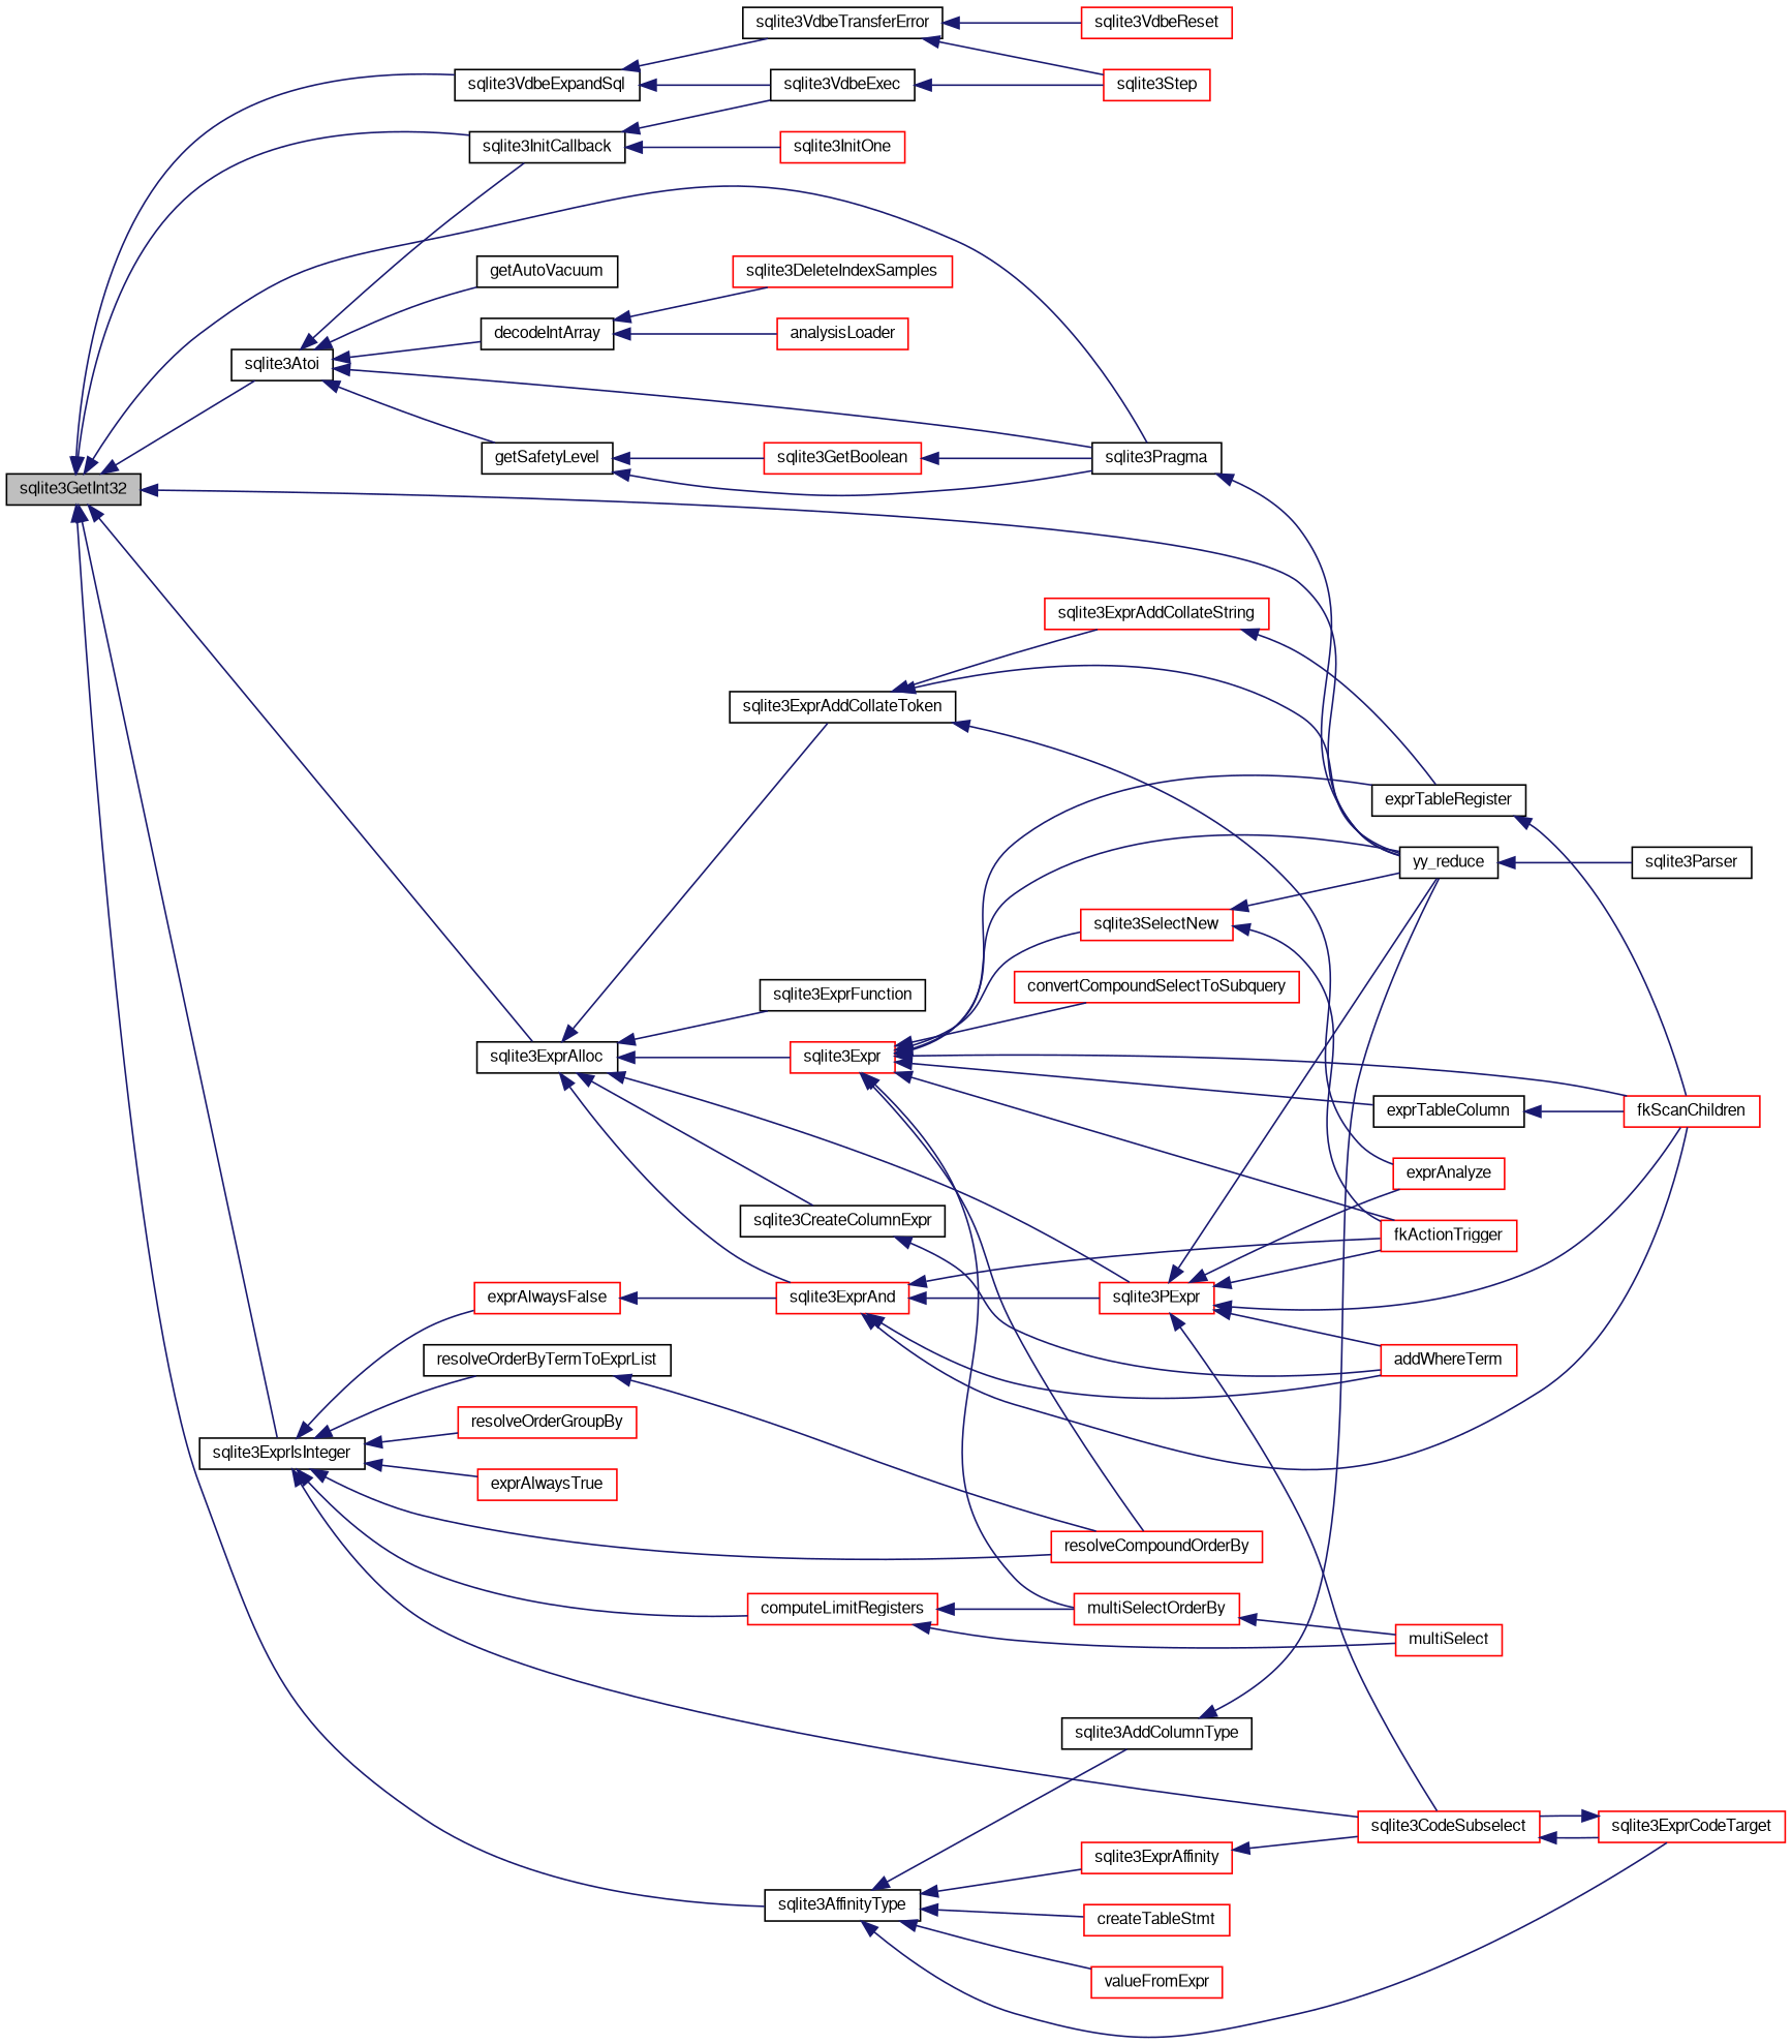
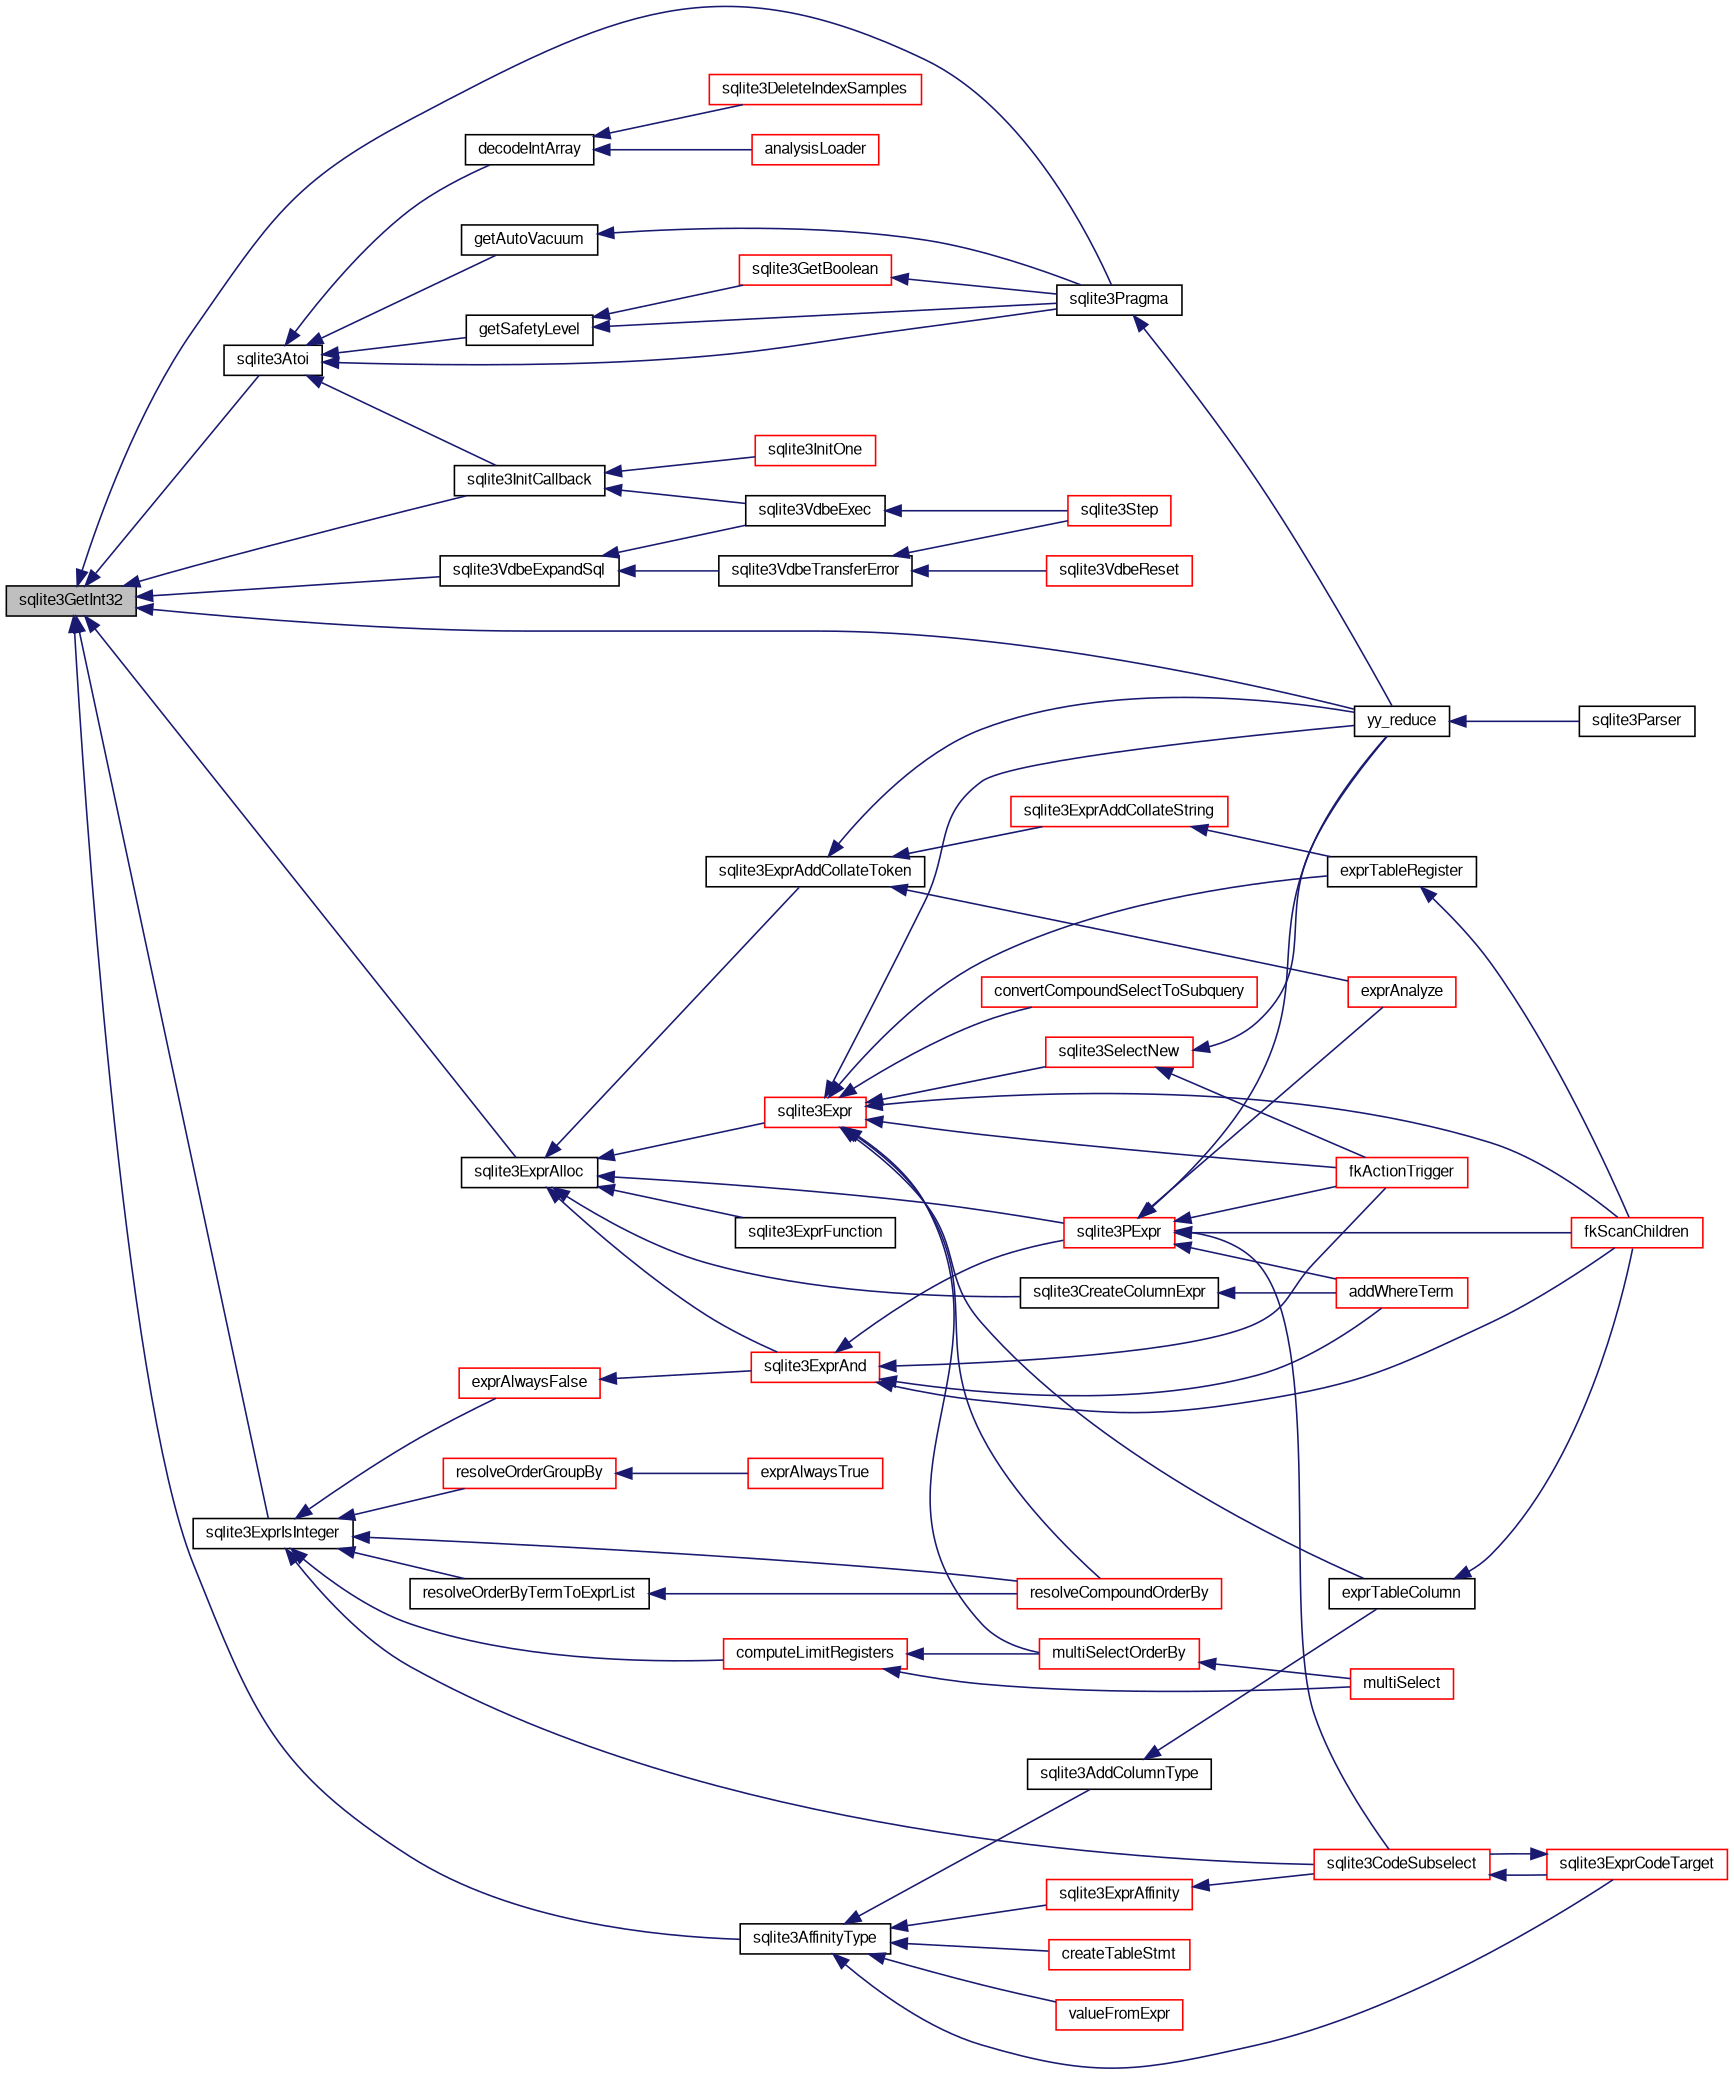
  digraph {
    rankdir=LR
    node [color=red fillcolor=white fontname=FreeSans fontsize=10 shape=record style=filled]
    edge [color=midnightblue dir=back fontname=FreeSans fontsize=10 labelfontname=FreeSans labelfontsize=10 style=solid]
    n1 [color=black fillcolor=grey75 fontcolor=black height=0.2 label=sqlite3GetInt32 width=0.4]
    n2 [color=black height=0.2 label=sqlite3Atoi width=0.4]
    n3 [color=black height=0.2 label=sqlite3Pragma width=0.4]
    n4 [color=black height=0.2 label=yy_reduce width=0.4]
    n5 [color=black height=0.2 label=sqlite3InitCallback width=0.4]
    n6 [color=black height=0.2 label=sqlite3VdbeExpandSql width=0.4]
    n7 [color=black height=0.2 label=sqlite3ExprAlloc width=0.4]
    n8 [color=black height=0.2 label=sqlite3ExprIsInteger width=0.4]
    n9 [color=black height=0.2 label=sqlite3AffinityType width=0.4]
    n10 [color=black height=0.2 label=decodeIntArray width=0.4]
    n11 [color=black height=0.2 label=getSafetyLevel width=0.4]
    n12 [color=black height=0.2 label=getAutoVacuum width=0.4]
    n13 [color=black height=0.2 label=sqlite3Parser width=0.4]
    n14 [color=black height=0.2 label=sqlite3VdbeExec width=0.4]
    n15 [height=0.2 label=sqlite3InitOne width=0.4]
    n16 [color=black height=0.2 label=sqlite3VdbeTransferError width=0.4]
    n17 [color=black height=0.2 label=sqlite3CreateColumnExpr width=0.4]
    n18 [color=black height=0.2 label=sqlite3ExprAddCollateToken width=0.4]
    n19 [height=0.2 label=sqlite3Expr width=0.4]
    n20 [height=0.2 label=sqlite3PExpr width=0.4]
    n21 [height=0.2 label=sqlite3ExprAnd width=0.4]
    n22 [color=black height=0.2 label=sqlite3ExprFunction width=0.4]
    n23 [height=0.2 label=resolveCompoundOrderBy width=0.4]
    n24 [height=0.2 label=sqlite3CodeSubselect width=0.4]
    n25 [color=black height=0.2 label=resolveOrderByTermToExprList width=0.4]
    n26 [height=0.2 label=resolveOrderGroupBy width=0.4]
    n27 [height=0.2 label=exprAlwaysTrue width=0.4]
    n28 [height=0.2 label=exprAlwaysFalse width=0.4]
    n29 [height=0.2 label=computeLimitRegisters width=0.4]
    n30 [height=0.2 label=sqlite3ExprCodeTarget width=0.4]
    n31 [height=0.2 label=valueFromExpr width=0.4]
    n32 [height=0.2 label=sqlite3ExprAffinity width=0.4]
    n33 [color=black height=0.2 label=sqlite3AddColumnType width=0.4]
    n34 [height=0.2 label=createTableStmt width=0.4]
    n35 [height=0.2 label=analysisLoader width=0.4]
    n36 [height=0.2 label=sqlite3DeleteIndexSamples width=0.4]
    n37 [height=0.2 label=sqlite3GetBoolean width=0.4]
    n38 [height=0.2 label=sqlite3Step width=0.4]
    n39 [height=0.2 label=sqlite3VdbeReset width=0.4]
    n40 [height=0.2 label=addWhereTerm width=0.4]
    n41 [height=0.2 label=sqlite3ExprAddCollateString width=0.4]
    n42 [height=0.2 label=exprAnalyze width=0.4]
    n43 [color=black height=0.2 label=exprTableRegister width=0.4]
    n44 [height=0.2 label=fkScanChildren width=0.4]
    n45 [color=black height=0.2 label=exprTableColumn width=0.4]
    n46 [height=0.2 label=fkActionTrigger width=0.4]
    n47 [height=0.2 label=sqlite3SelectNew width=0.4]
    n48 [height=0.2 label=multiSelectOrderBy width=0.4]
    n49 [height=0.2 label=convertCompoundSelectToSubquery width=0.4]
    n50 [height=0.2 label=multiSelect width=0.4]
    n1 -> n2
    n1 -> n3
    n1 -> n4
    n1 -> n5
    n1 -> n6
    n1 -> n7
    n1 -> n8
    n1 -> n9
    n2 -> n3
    n2 -> n5
    n2 -> n10
    n2 -> n11
    n2 -> n12
    n3 -> n4
    n4 -> n13
    n5 -> n14
    n5 -> n15
    n6 -> n14
    n6 -> n16
    n7 -> n17
    n7 -> n18
    n7 -> n19
    n7 -> n20
    n7 -> n21
    n7 -> n22
    n8 -> n23
    n8 -> n24
    n8 -> n25
    n8 -> n26
-   n8 -> n27
+   n26 -> n27
    n8 -> n28
    n8 -> n29
    n9 -> n30
    n9 -> n31
    n9 -> n32
    n9 -> n33
    n9 -> n34
    n10 -> n35
    n10 -> n36
    n11 -> n3
    n11 -> n37
+   n12 -> n3
    n14 -> n38
    n16 -> n38
    n16 -> n39
    n17 -> n40
    n18 -> n4
    n18 -> n41
    n18 -> n42
    n19 -> n4
    n19 -> n23
    n19 -> n43
    n19 -> n44
    n19 -> n45
    n19 -> n46
    n19 -> n47
    n19 -> n48
    n19 -> n49
    n20 -> n4
    n20 -> n24
    n20 -> n40
    n20 -> n42
    n20 -> n44
    n20 -> n46
    n21 -> n20
    n21 -> n40
    n21 -> n44
    n21 -> n46
    n24 -> n30
    n25 -> n23
    n28 -> n21
    n29 -> n48
    n29 -> n50
    n30 -> n24
    n32 -> n24
-   n33 -> n4
+   n33 -> n45
    n37 -> n3
    n41 -> n43
    n43 -> n44
    n45 -> n44
    n47 -> n4
    n47 -> n46
    n48 -> n50
  }
